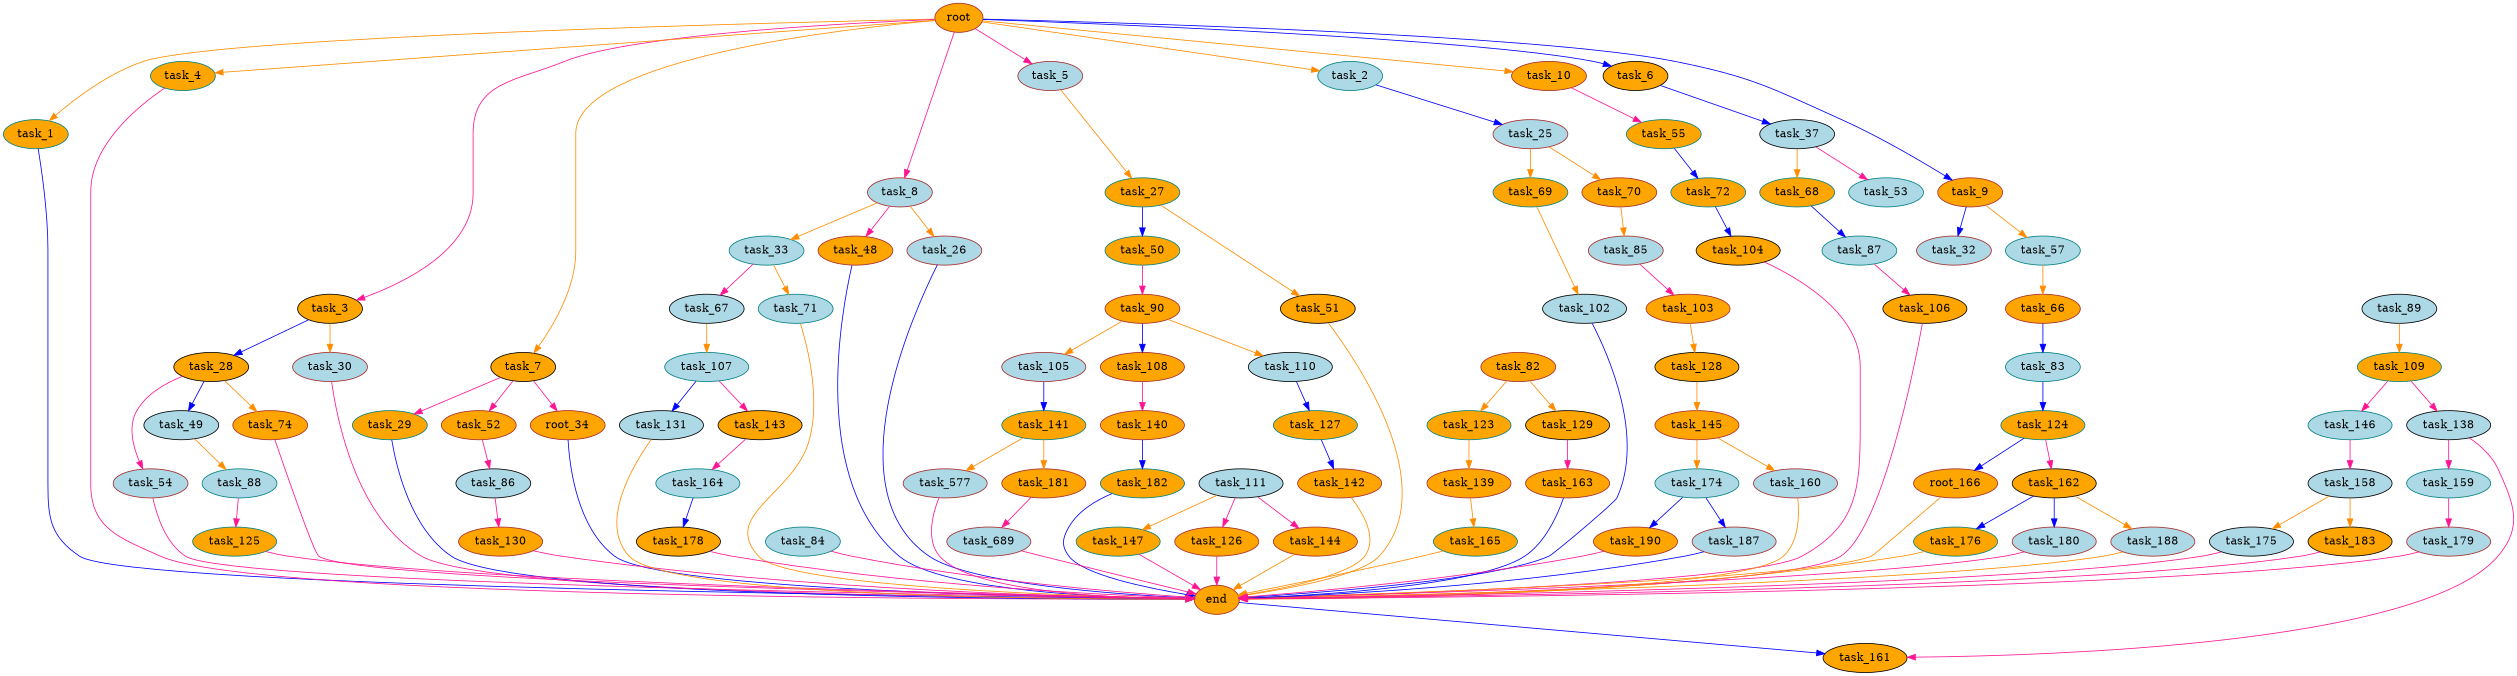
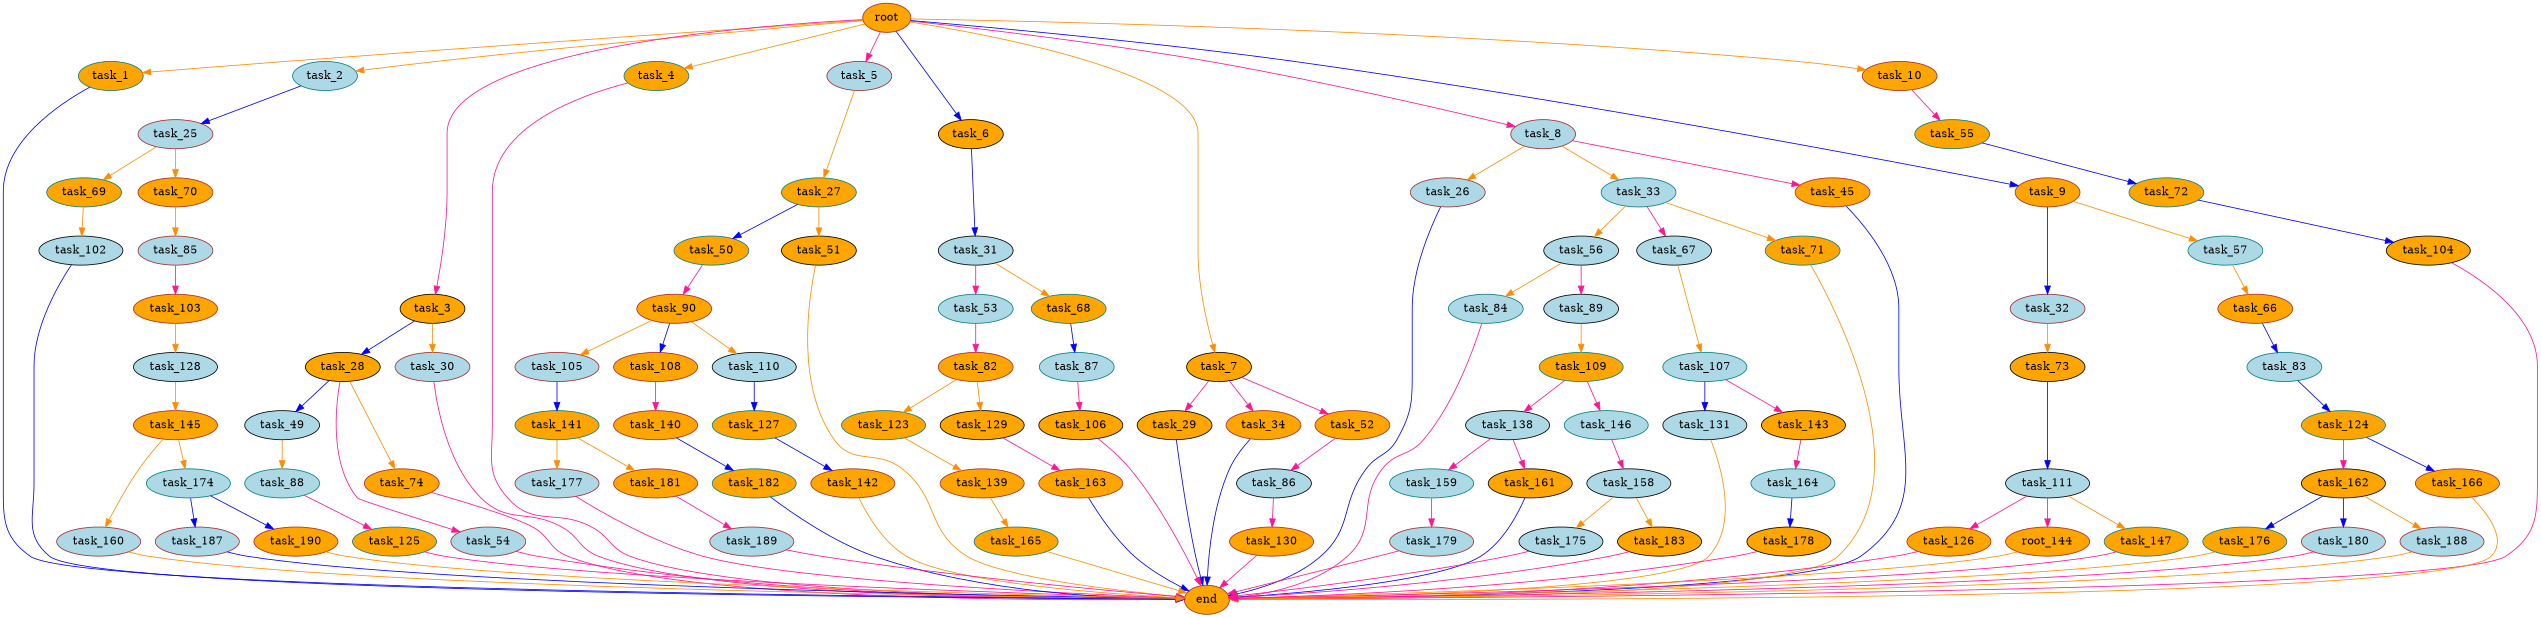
  digraph {
    node [color=brown fillcolor=orange style=filled]
    edge [color=darkorange]
    task_1 [color=teal]
    root
    task_2 [color=teal fillcolor=lightblue]
    task_3 [color=black]
    task_4 [color=teal]
    task_5 [fillcolor=lightblue]
    task_6 [color=black]
    task_7 [color=black]
    task_8 [fillcolor=lightblue]
    task_9
    task_10
    end
    task_25 [fillcolor=lightblue]
    task_28 [color=black]
    task_30 [fillcolor=lightblue]
    task_27 [color=teal]
-   task_31 [color=black fillcolor=lightblue label=task_37]
-   task_29 [color=teal]
-   task_34 [label=root_34]
+   task_31 [color=black fillcolor=lightblue]
+   task_29 [color=black]
+   task_34
    task_52
    task_26 [fillcolor=lightblue]
    task_33 [color=teal fillcolor=lightblue]
-   task_48
+   task_48 [label=task_45]
    task_32 [fillcolor=lightblue]
    task_57 [color=teal fillcolor=lightblue]
    task_55 [color=teal]
    task_69 [color=teal]
    task_70
    task_49 [color=black fillcolor=lightblue]
    task_54 [fillcolor=lightblue]
    task_74
    task_50 [color=teal]
    task_51 [color=black]
    task_53 [color=teal fillcolor=lightblue]
    task_68 [color=teal]
    task_86 [color=black fillcolor=lightblue]
+   task_56 [color=black fillcolor=lightblue]
    task_67 [color=black fillcolor=lightblue]
-   task_71 [color=teal fillcolor=lightblue]
+   task_71 [color=teal]
+   task_73 [color=black]
    task_66
    task_72 [color=teal]
    task_102 [color=black fillcolor=lightblue]
    task_85 [fillcolor=lightblue]
    task_90
    task_88 [color=teal fillcolor=lightblue]
    task_82
    task_87 [color=teal fillcolor=lightblue]
    task_111 [color=black fillcolor=lightblue]
    task_84 [color=teal fillcolor=lightblue]
    task_89 [color=black fillcolor=lightblue]
    task_107 [color=teal fillcolor=lightblue]
    task_125 [color=teal]
    task_105 [fillcolor=lightblue]
    task_108
    task_110 [color=black fillcolor=lightblue]
    task_130
    task_123 [color=teal]
    task_129 [color=black]
    task_104 [color=black]
    task_109 [color=teal]
    task_83 [color=teal fillcolor=lightblue]
    task_124 [color=teal]
    task_131 [color=black fillcolor=lightblue]
    task_143 [color=black]
    task_106 [color=black]
    task_103
    task_126
-   task_144
+   task_144 [label=root_144]
    task_147 [color=teal]
    task_139
    task_163
    task_162 [color=black]
-   task_166 [label=root_166]
-   task_128 [color=black]
+   task_166
+   task_128 [color=black fillcolor=lightblue]
    task_138 [color=black fillcolor=lightblue]
    task_146 [color=teal fillcolor=lightblue]
    task_141 [color=teal]
    task_140
    task_127 [color=teal]
    task_145
-   task_177 [fillcolor=lightblue label=task_577]
+   task_177 [fillcolor=lightblue]
    task_181
    task_164 [color=teal fillcolor=lightblue]
    task_182 [color=teal]
    task_159 [color=teal fillcolor=lightblue]
    task_161 [color=black]
    task_158 [color=black fillcolor=lightblue]
    task_142
    task_165 [color=teal]
    task_176 [color=teal]
    task_180 [fillcolor=lightblue]
    task_188 [fillcolor=lightblue]
    task_160 [fillcolor=lightblue]
    task_174 [color=teal fillcolor=lightblue]
    task_179 [fillcolor=lightblue]
-   task_189 [fillcolor=lightblue label=task_689]
+   task_189 [fillcolor=lightblue]
    task_178 [color=black]
    task_187 [fillcolor=lightblue]
    task_190
    task_175 [color=black fillcolor=lightblue]
    task_183 [color=black]
    task_1 -> end [color=blue]
    root -> task_1
    root -> task_2
    root -> task_3 [color=deeppink]
    root -> task_4
    root -> task_5 [color=deeppink]
    root -> task_6 [color=blue]
    root -> task_7
    root -> task_8 [color=deeppink]
    root -> task_9 [color=blue]
    root -> task_10
    task_2 -> task_25 [color=blue]
    task_3 -> task_28 [color=blue]
    task_3 -> task_30
    task_4 -> end [color=deeppink]
    task_5 -> task_27
    task_6 -> task_31 [color=blue]
    task_7 -> task_29 [color=deeppink]
    task_7 -> task_34 [color=deeppink]
    task_7 -> task_52 [color=deeppink]
    task_8 -> task_26
    task_8 -> task_33
    task_8 -> task_48 [color=deeppink]
    task_9 -> task_32 [color=blue]
    task_9 -> task_57
    task_10 -> task_55 [color=deeppink]
    task_25 -> task_69
    task_25 -> task_70
    task_28 -> task_49 [color=blue]
    task_28 -> task_54 [color=deeppink]
    task_28 -> task_74
    task_30 -> end [color=deeppink]
    task_27 -> task_50 [color=blue]
    task_27 -> task_51
    task_31 -> task_53 [color=deeppink]
    task_31 -> task_68
    task_29 -> end [color=blue]
    task_34 -> end [color=blue]
    task_52 -> task_86 [color=deeppink]
    task_26 -> end [color=blue]
+   task_33 -> task_56
    task_33 -> task_67 [color=deeppink]
    task_33 -> task_71
    task_48 -> end [color=blue]
+   task_32 -> task_73
    task_57 -> task_66
    task_55 -> task_72 [color=blue]
    task_69 -> task_102
    task_70 -> task_85
    task_49 -> task_88
    task_54 -> end [color=deeppink]
    task_74 -> end [color=deeppink]
    task_50 -> task_90 [color=deeppink]
    task_51 -> end
+   task_53 -> task_82 [color=deeppink]
    task_68 -> task_87 [color=blue]
    task_86 -> task_130 [color=deeppink]
+   task_56 -> task_84
+   task_56 -> task_89 [color=deeppink]
    task_67 -> task_107
    task_71 -> end
+   task_73 -> task_111 [color=blue]
    task_66 -> task_83 [color=blue]
    task_72 -> task_104 [color=blue]
    task_102 -> end [color=blue]
    task_85 -> task_103 [color=deeppink]
    task_90 -> task_105
    task_90 -> task_108 [color=blue]
    task_90 -> task_110
    task_88 -> task_125 [color=deeppink]
    task_82 -> task_123
    task_82 -> task_129
    task_87 -> task_106 [color=deeppink]
    task_111 -> task_126 [color=deeppink]
    task_111 -> task_144 [color=deeppink]
    task_111 -> task_147
    task_84 -> end [color=deeppink]
    task_89 -> task_109
    task_107 -> task_131 [color=blue]
    task_107 -> task_143 [color=deeppink]
    task_125 -> end [color=deeppink]
    task_105 -> task_141 [color=blue]
    task_108 -> task_140 [color=deeppink]
    task_110 -> task_127 [color=blue]
    task_130 -> end [color=deeppink]
    task_123 -> task_139
    task_129 -> task_163 [color=deeppink]
    task_104 -> end [color=deeppink]
    task_109 -> task_138 [color=deeppink]
    task_109 -> task_146 [color=deeppink]
    task_83 -> task_124 [color=blue]
    task_124 -> task_162 [color=deeppink]
    task_124 -> task_166 [color=blue]
    task_131 -> end
    task_143 -> task_164 [color=deeppink]
    task_106 -> end [color=deeppink]
    task_103 -> task_128
    task_126 -> end [color=deeppink]
    task_144 -> end
    task_147 -> end [color=deeppink]
    task_139 -> task_165
    task_163 -> end [color=blue]
    task_162 -> task_176 [color=blue]
    task_162 -> task_180 [color=blue]
    task_162 -> task_188
    task_166 -> end
    task_128 -> task_145
    task_138 -> task_159 [color=deeppink]
    task_138 -> task_161 [color=deeppink]
    task_146 -> task_158 [color=deeppink]
    task_141 -> task_177
    task_141 -> task_181
    task_140 -> task_182 [color=blue]
    task_127 -> task_142 [color=blue]
    task_145 -> task_160
    task_145 -> task_174
    task_177 -> end [color=deeppink]
    task_181 -> task_189 [color=deeppink]
    task_164 -> task_178 [color=blue]
    task_182 -> end [color=blue]
    task_159 -> task_179 [color=deeppink]
-   end -> task_161 [color=blue]
+   task_161 -> end [color=blue]
    task_158 -> task_175
    task_158 -> task_183
    task_142 -> end
    task_165 -> end
    task_176 -> end
    task_180 -> end [color=deeppink]
    task_188 -> end
    task_160 -> end
    task_174 -> task_187 [color=blue]
    task_174 -> task_190 [color=blue]
    task_179 -> end [color=deeppink]
    task_189 -> end [color=deeppink]
    task_178 -> end [color=deeppink]
    task_187 -> end [color=blue]
-   task_190 -> end [color=deeppink]
+   task_190 -> end
    task_175 -> end [color=deeppink]
    task_183 -> end [color=deeppink]
  }
